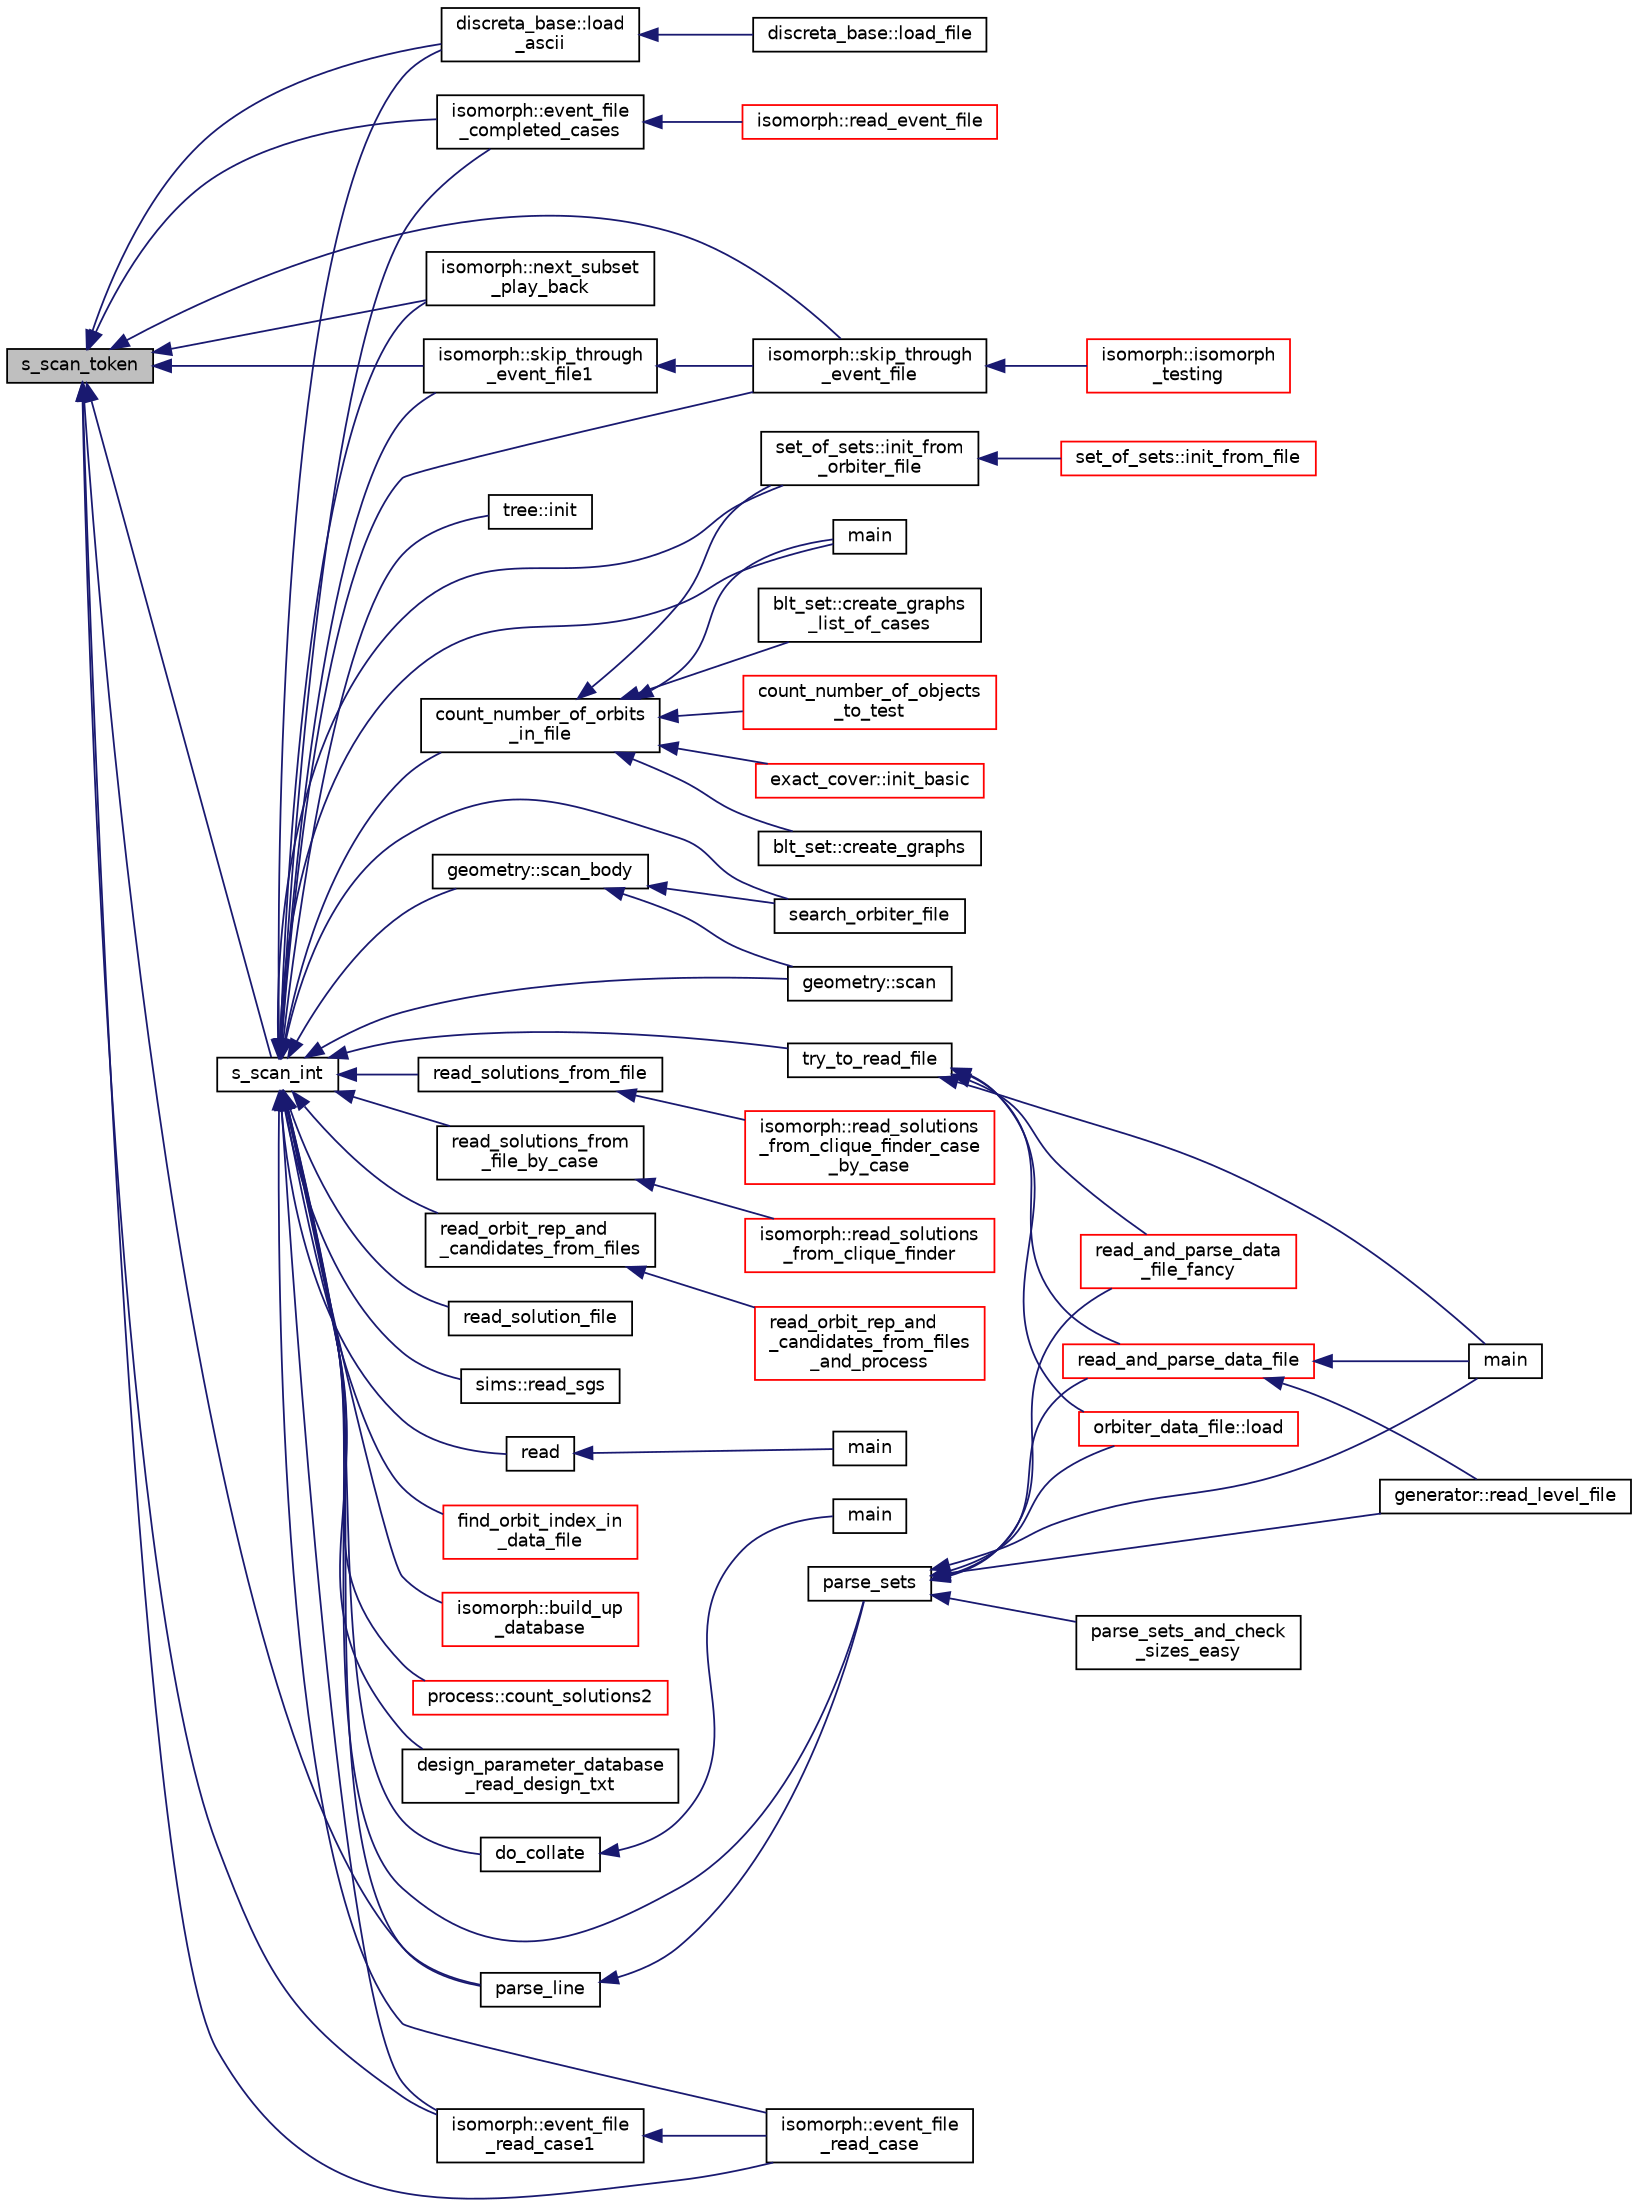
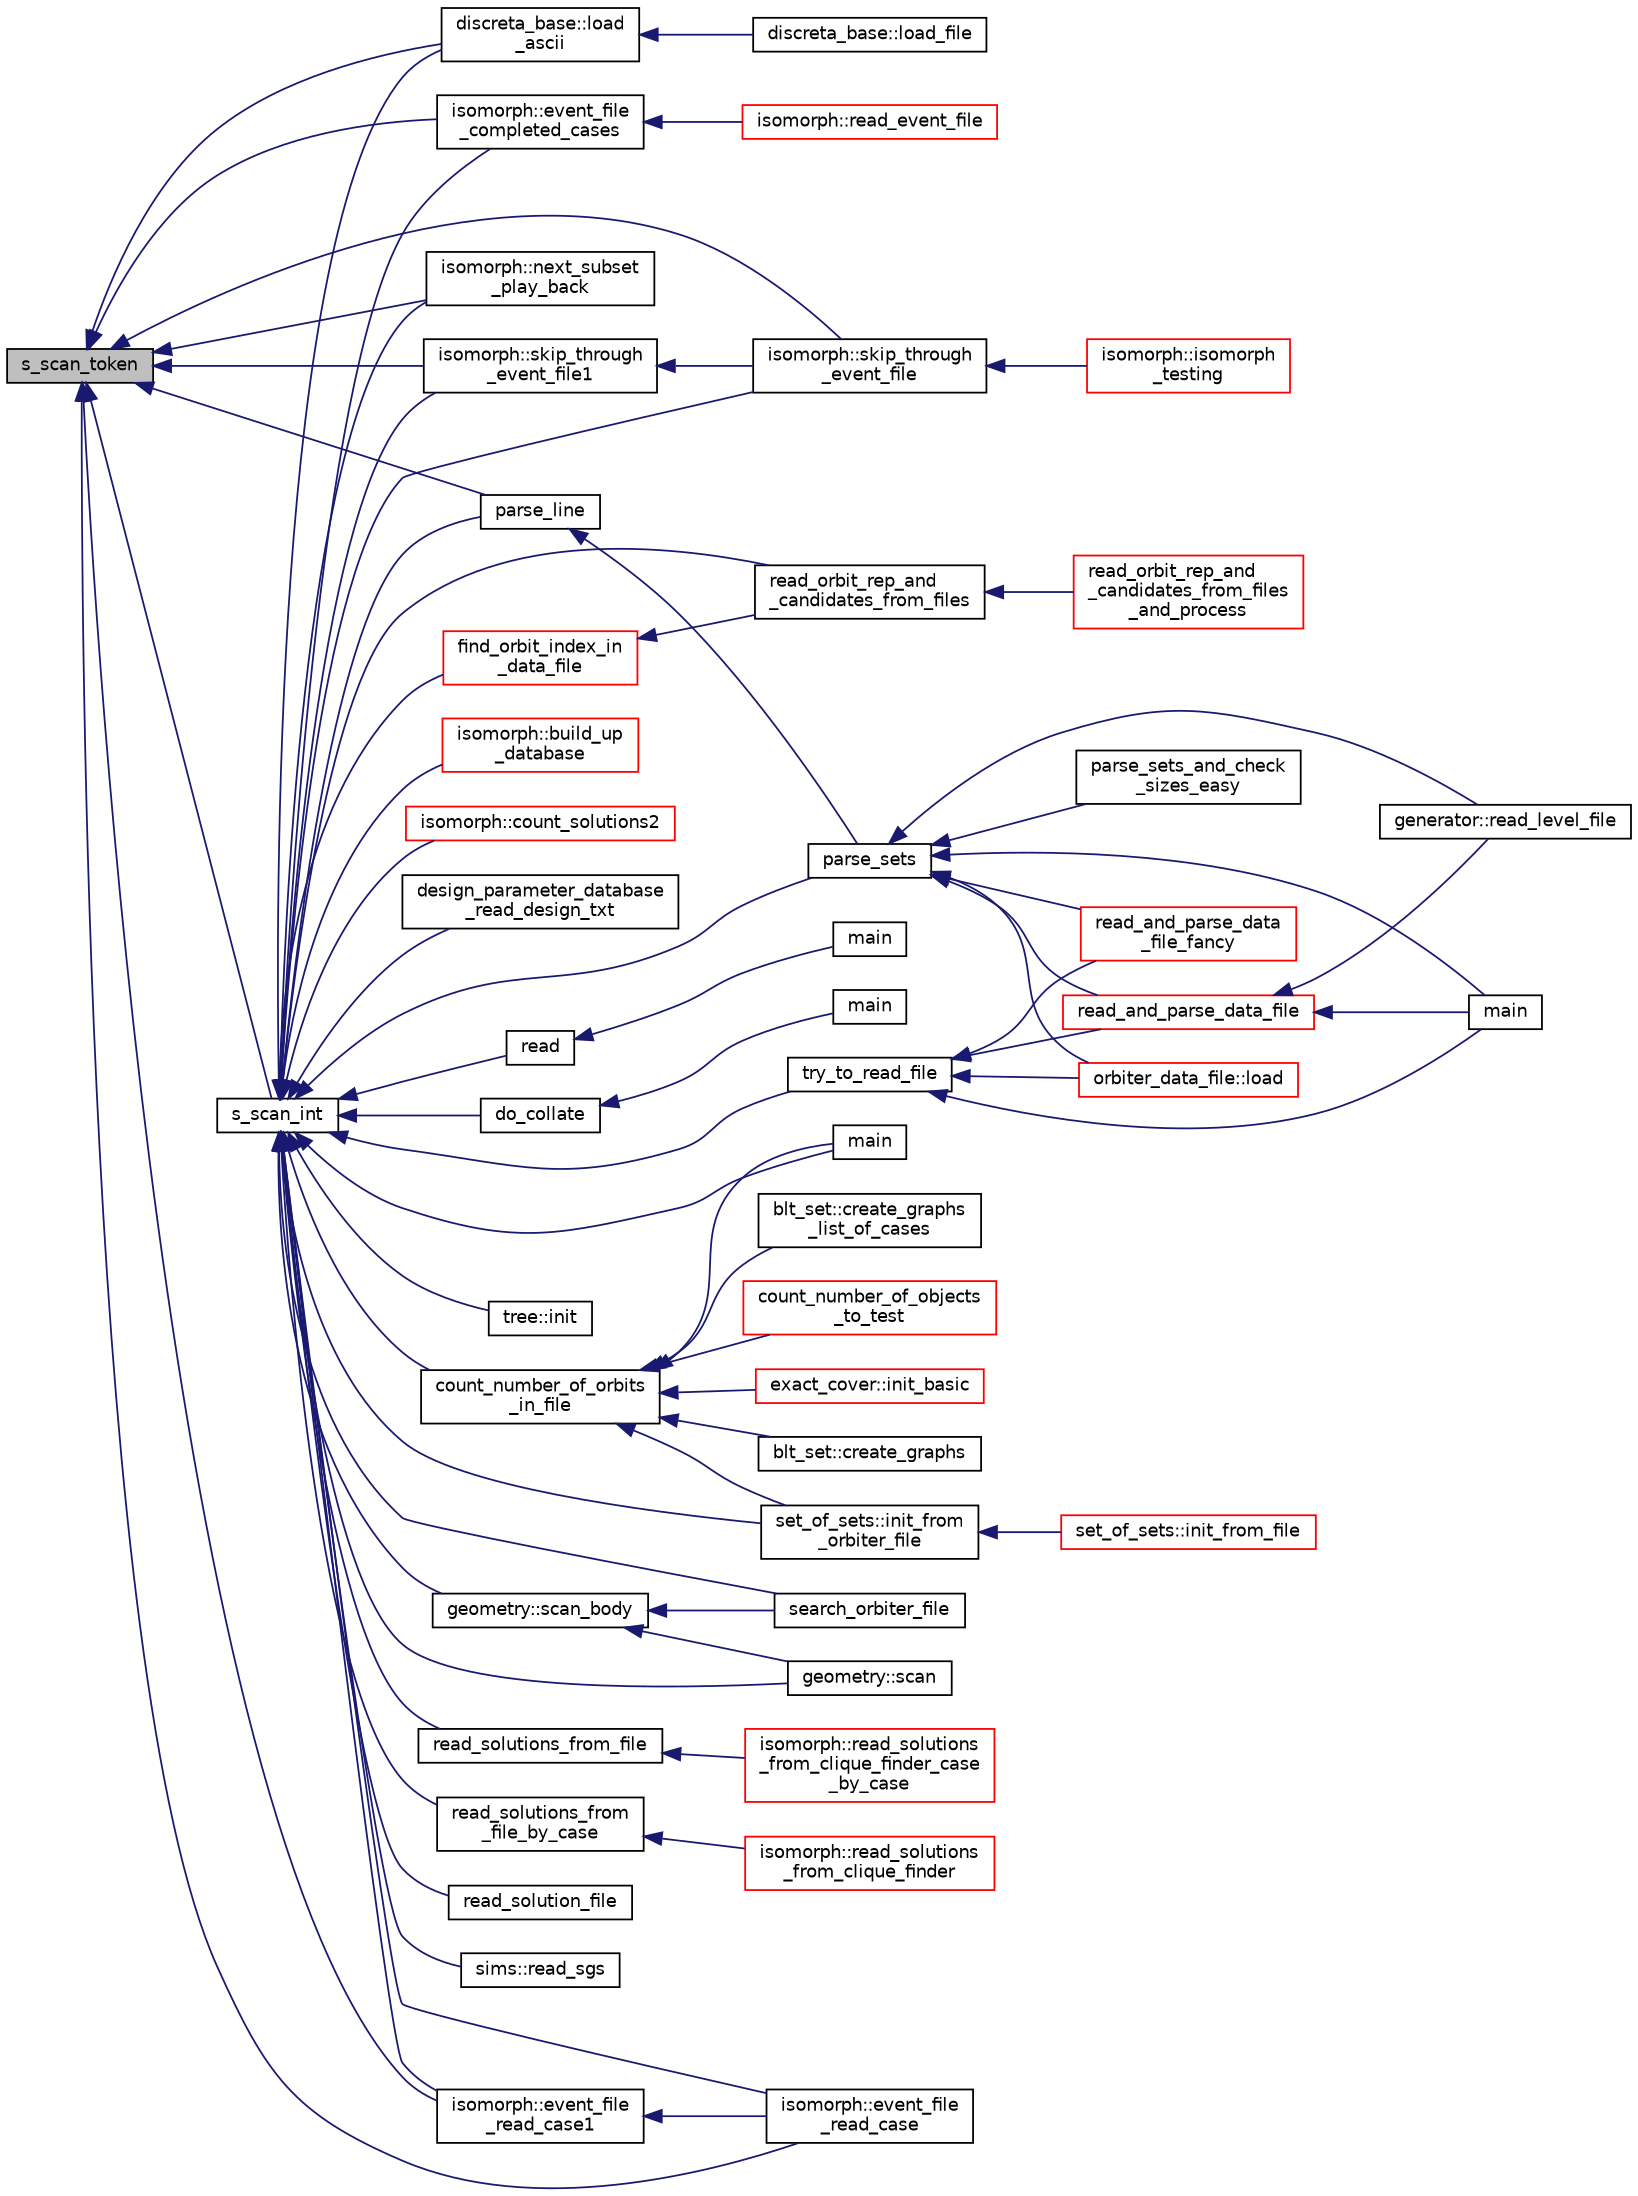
  digraph {
    rankdir=LR
    node [color=black fillcolor=white fontname=Helvetica fontsize=10 shape=record style=filled]
    edge [color=midnightblue dir=back fontname=Helvetica fontsize=10 labelfontname=Helvetica labelfontsize=10 style=solid]
    n1 [fillcolor=grey75 fontcolor=black height=0.2 label=s_scan_token width=0.4]
    n2 [height=0.2 label="discreta_base::load\l_ascii" width=0.4]
    n3 [height=0.2 label=s_scan_int width=0.4]
    n4 [height=0.2 label=parse_line width=0.4]
    n5 [height=0.2 label="isomorph::skip_through\l_event_file" width=0.4]
    n6 [height=0.2 label="isomorph::skip_through\l_event_file1" width=0.4]
    n7 [height=0.2 label="isomorph::event_file\l_completed_cases" width=0.4]
    n8 [height=0.2 label="isomorph::event_file\l_read_case" width=0.4]
    n9 [height=0.2 label="isomorph::event_file\l_read_case1" width=0.4]
    n10 [height=0.2 label="isomorph::next_subset\l_play_back" width=0.4]
    n11 [height=0.2 label="discreta_base::load_file" width=0.4]
    n12 [height=0.2 label=read width=0.4]
    n13 [height=0.2 label="design_parameter_database\l_read_design_txt" width=0.4]
    n14 [height=0.2 label=main width=0.4]
    n15 [height=0.2 label=do_collate width=0.4]
    n16 [height=0.2 label="geometry::scan" width=0.4]
    n17 [height=0.2 label="geometry::scan_body" width=0.4]
    n18 [height=0.2 label=search_orbiter_file width=0.4]
    n19 [height=0.2 label="set_of_sets::init_from\l_orbiter_file" width=0.4]
    n20 [height=0.2 label="tree::init" width=0.4]
    n21 [height=0.2 label=parse_sets width=0.4]
    n22 [height=0.2 label="count_number_of_orbits\l_in_file" width=0.4]
    n23 [height=0.2 label=try_to_read_file width=0.4]
    n24 [height=0.2 label=read_solutions_from_file width=0.4]
    n25 [height=0.2 label="read_solutions_from\l_file_by_case" width=0.4]
    n26 [height=0.2 label=read_solution_file width=0.4]
    n27 [height=0.2 label="sims::read_sgs" width=0.4]
    n28 [height=0.2 label="read_orbit_rep_and\l_candidates_from_files" width=0.4]
    n29 [color=red height=0.2 label="find_orbit_index_in\l_data_file" width=0.4]
    n30 [color=red height=0.2 label="isomorph::build_up\l_database" width=0.4]
-   n31 [color=red height=0.2 label="process::count_solutions2" width=0.4]
+   n31 [color=red height=0.2 label="isomorph::count_solutions2" width=0.4]
    n32 [color=red height=0.2 label="isomorph::isomorph\l_testing" width=0.4]
    n33 [color=red height=0.2 label="isomorph::read_event_file" width=0.4]
    n34 [height=0.2 label=main width=0.4]
    n35 [height=0.2 label=main width=0.4]
    n36 [color=red height=0.2 label="set_of_sets::init_from_file" width=0.4]
    n37 [height=0.2 label=main width=0.4]
    n38 [color=red height=0.2 label="orbiter_data_file::load" width=0.4]
    n39 [color=red height=0.2 label=read_and_parse_data_file width=0.4]
    n40 [height=0.2 label="generator::read_level_file" width=0.4]
    n41 [height=0.2 label="parse_sets_and_check\l_sizes_easy" width=0.4]
    n42 [color=red height=0.2 label="read_and_parse_data\l_file_fancy" width=0.4]
    n43 [height=0.2 label="blt_set::create_graphs" width=0.4]
    n44 [height=0.2 label="blt_set::create_graphs\l_list_of_cases" width=0.4]
    n45 [color=red height=0.2 label="count_number_of_objects\l_to_test" width=0.4]
    n46 [color=red height=0.2 label="exact_cover::init_basic" width=0.4]
    n47 [color=red height=0.2 label="isomorph::read_solutions\l_from_clique_finder_case\l_by_case" width=0.4]
    n48 [color=red height=0.2 label="isomorph::read_solutions\l_from_clique_finder" width=0.4]
    n49 [color=red height=0.2 label="read_orbit_rep_and\l_candidates_from_files\l_and_process" width=0.4]
    n1 -> n2
    n1 -> n3
    n1 -> n4
    n1 -> n5
    n1 -> n6
    n1 -> n7
    n1 -> n8
    n1 -> n9
    n1 -> n10
    n2 -> n11
    n3 -> n2
    n3 -> n4
    n3 -> n5
    n3 -> n6
    n3 -> n7
    n3 -> n8
    n3 -> n9
    n3 -> n10
    n3 -> n12
    n3 -> n13
    n3 -> n14
    n3 -> n15
    n3 -> n16
    n3 -> n17
    n3 -> n18
    n3 -> n19
    n3 -> n20
    n3 -> n21
    n3 -> n22
    n3 -> n23
    n3 -> n24
    n3 -> n25
    n3 -> n26
    n3 -> n27
    n3 -> n28
    n3 -> n29
    n3 -> n30
    n3 -> n31
    n4 -> n21
    n5 -> n32
    n6 -> n5
    n7 -> n33
    n9 -> n8
    n12 -> n34
    n15 -> n35
    n17 -> n16
    n17 -> n18
    n19 -> n36
    n21 -> n37
    n21 -> n38
    n21 -> n39
    n21 -> n40
    n21 -> n41
    n21 -> n42
    n22 -> n14
    n22 -> n19
    n22 -> n43
    n22 -> n44
    n22 -> n45
    n22 -> n46
    n23 -> n37
    n23 -> n38
    n23 -> n39
    n23 -> n42
    n24 -> n47
    n25 -> n48
    n28 -> n49
+   n29 -> n28
    n39 -> n37
    n39 -> n40
  }
